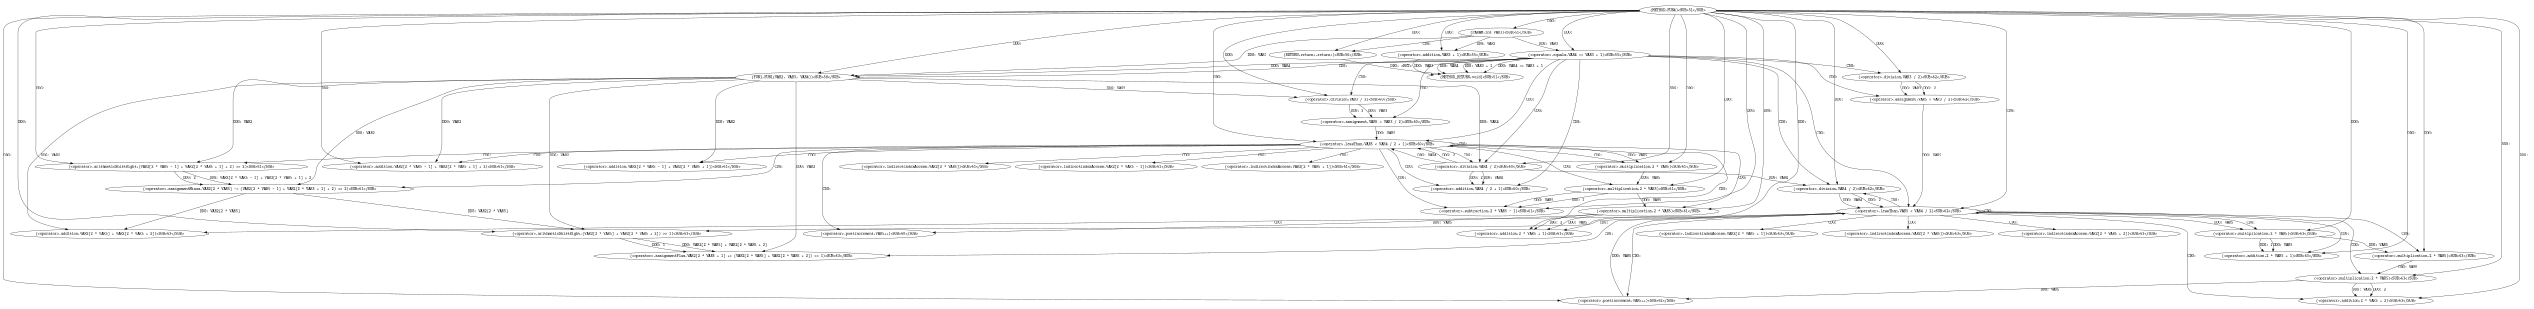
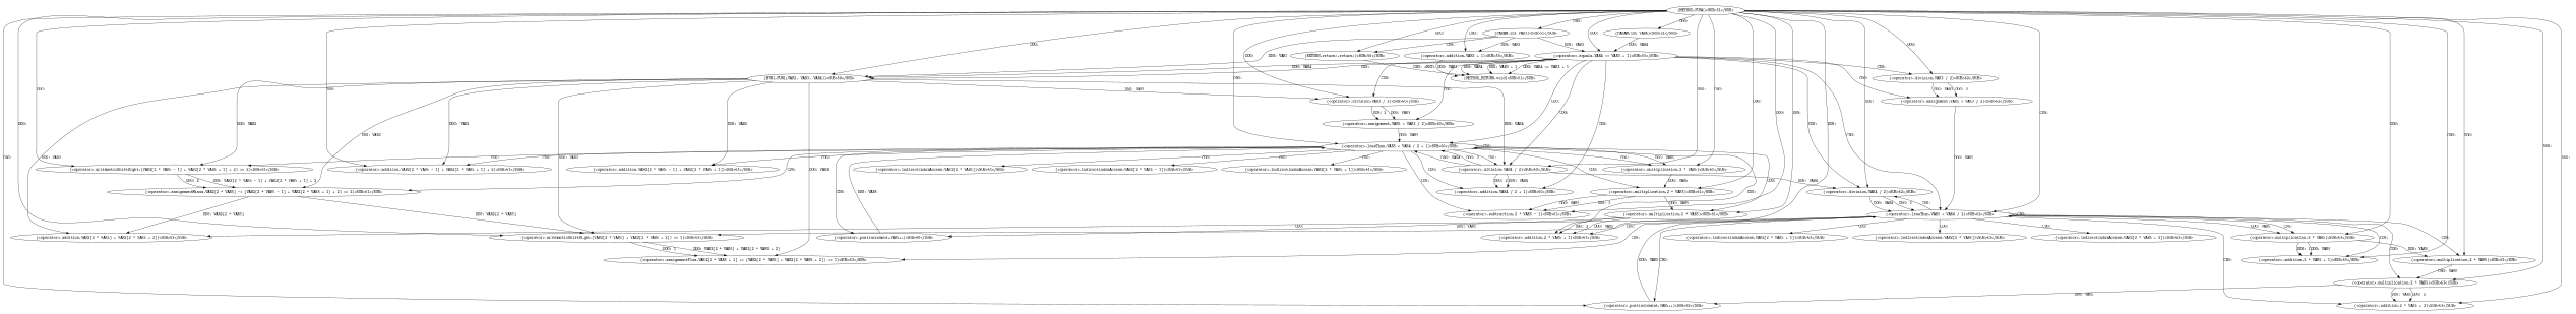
  digraph {
    fontname="Courier Prime"
    node [fontname="Courier Prime"]
    edge [fontname="Courier Prime"]
    n1 [label="(METHOD,FUN4)<SUB>51</SUB>"]
    n2 [label="(PARAM,int VAR3)<SUB>51</SUB>"]
+   n3 [label="(PARAM,int VAR4)<SUB>51</SUB>"]
    n4 [label="(FUN1,FUN1(VAR2, VAR3, VAR4))<SUB>58</SUB>"]
    n5 [label="(&lt;operator&gt;.equals,VAR4 == VAR3 + 1)<SUB>55</SUB>"]
    n6 [label="(&lt;operator&gt;.lessThan,VAR5 &lt; VAR4 / 2 + 1)<SUB>60</SUB>"]
    n7 [label="(&lt;operator&gt;.lessThan,VAR5 &lt; VAR4 / 2)<SUB>62</SUB>"]
    n8 [label="(&lt;operator&gt;.postIncrement,VAR5++)<SUB>62</SUB>"]
    n9 [label="(RETURN,return;,return;)<SUB>56</SUB>"]
    n10 [label="(&lt;operator&gt;.addition,VAR3 + 1)<SUB>55</SUB>"]
    n11 [label="(&lt;operator&gt;.arithmeticShiftRight,(VAR2[2 * VAR5 - 1] + VAR2[2 * VAR5 + 1] + 2) &gt;&gt; 2)<SUB>61</SUB>"]
    n12 [label="(&lt;operator&gt;.division,VAR4 / 2)<SUB>62</SUB>"]
    n13 [label="(&lt;operator&gt;.arithmeticShiftRight,(VAR2[2 * VAR5] + VAR2[2 * VAR5 + 2]) &gt;&gt; 1)<SUB>63</SUB>"]
    n14 [label="(&lt;operator&gt;.division,VAR3 / 2)<SUB>60</SUB>"]
    n15 [label="(&lt;operator&gt;.division,VAR4 / 2)<SUB>60</SUB>"]
    n16 [label="(&lt;operator&gt;.multiplication,2 * VAR5)<SUB>61</SUB>"]
    n17 [label="(&lt;operator&gt;.addition,VAR2[2 * VAR5 - 1] + VAR2[2 * VAR5 + 1] + 2)<SUB>61</SUB>"]
    n18 [label="(&lt;operator&gt;.division,VAR3 / 2)<SUB>62</SUB>"]
    n19 [label="(&lt;operator&gt;.addition,2 * VAR5 + 1)<SUB>63</SUB>"]
    n20 [label="(&lt;operator&gt;.multiplication,2 * VAR5)<SUB>63</SUB>"]
    n21 [label="(&lt;operator&gt;.multiplication,2 * VAR5)<SUB>63</SUB>"]
    n22 [label="(&lt;operator&gt;.addition,2 * VAR5 + 2)<SUB>63</SUB>"]
    n23 [label="(&lt;operator&gt;.subtraction,2 * VAR5 - 1)<SUB>61</SUB>"]
    n24 [label="(&lt;operator&gt;.addition,2 * VAR5 + 1)<SUB>61</SUB>"]
    n25 [label="(&lt;operator&gt;.multiplication,2 * VAR5)<SUB>63</SUB>"]
    n26 [label="(&lt;operator&gt;.multiplication,2 * VAR5)<SUB>61</SUB>"]
    n27 [label="(&lt;operator&gt;.multiplication,2 * VAR5)<SUB>61</SUB>"]
    n28 [label="(&lt;operator&gt;.assignmentMinus,VAR2[2 * VAR5] -= (VAR2[2 * VAR5 - 1] + VAR2[2 * VAR5 + 1] + 2) &gt;&gt; 2)<SUB>61</SUB>"]
    n29 [label="(&lt;operator&gt;.assignmentPlus,VAR2[2 * VAR5 + 1] += (VAR2[2 * VAR5] + VAR2[2 * VAR5 + 2]) &gt;&gt; 1)<SUB>63</SUB>"]
    n30 [label="(&lt;operator&gt;.addition,VAR2[2 * VAR5] + VAR2[2 * VAR5 + 2])<SUB>63</SUB>"]
    n31 [label="(&lt;operator&gt;.addition,VAR2[2 * VAR5 - 1] + VAR2[2 * VAR5 + 1])<SUB>61</SUB>"]
    n32 [label="(&lt;operator&gt;.addition,VAR4 / 2 + 1)<SUB>60</SUB>"]
    n33 [label="(METHOD_RETURN,void)<SUB>51</SUB>"]
    n34 [label="(&lt;operator&gt;.assignment,VAR5 = VAR3 / 2)<SUB>60</SUB>"]
    n35 [label="(&lt;operator&gt;.assignment,VAR5 = VAR3 / 2)<SUB>62</SUB>"]
    n36 [label="(&lt;operator&gt;.postIncrement,VAR5++)<SUB>60</SUB>"]
    n37 [label="(&lt;operator&gt;.indirectIndexAccess,VAR2[2 * VAR5])<SUB>61</SUB>"]
    n38 [label="(&lt;operator&gt;.indirectIndexAccess,VAR2[2 * VAR5 - 1])<SUB>61</SUB>"]
    n39 [label="(&lt;operator&gt;.indirectIndexAccess,VAR2[2 * VAR5 + 1])<SUB>61</SUB>"]
    n40 [label="(&lt;operator&gt;.indirectIndexAccess,VAR2[2 * VAR5 + 1])<SUB>63</SUB>"]
    n41 [label="(&lt;operator&gt;.indirectIndexAccess,VAR2[2 * VAR5])<SUB>63</SUB>"]
    n42 [label="(&lt;operator&gt;.indirectIndexAccess,VAR2[2 * VAR5 + 2])<SUB>63</SUB>"]
    n1 -> n2 [label="DDG: "]
+   n1 -> n3 [label="DDG: "]
    n1 -> n4 [label="DDG: "]
    n1 -> n5 [label="DDG: "]
    n1 -> n6 [label="DDG: "]
    n1 -> n7 [label="CDG: "]
    n1 -> n8 [label="DDG: "]
    n1 -> n9 [label="DDG: "]
    n1 -> n10 [label="DDG: "]
    n1 -> n11 [label="DDG: "]
    n1 -> n12 [label="DDG: "]
    n1 -> n13 [label="DDG: "]
    n1 -> n14 [label="DDG: "]
    n1 -> n15 [label="DDG: "]
    n1 -> n16 [label="DDG: "]
    n1 -> n17 [label="DDG: "]
    n1 -> n18 [label="DDG: "]
    n1 -> n19 [label="DDG: "]
    n1 -> n20 [label="DDG: "]
    n1 -> n21 [label="DDG: "]
    n1 -> n22 [label="DDG: "]
    n1 -> n23 [label="DDG: "]
    n1 -> n24 [label="DDG: "]
    n1 -> n25 [label="DDG: "]
    n1 -> n26 [label="DDG: "]
    n1 -> n27 [label="DDG: "]
    n2 -> n4 [label="DDG: VAR3"]
    n2 -> n5 [label="DDG: VAR3"]
    n2 -> n9 [label="CDG: "]
    n2 -> n10 [label="DDG: VAR3"]
+   n3 -> n5 [label="DDG: VAR4"]
    n4 -> n11 [label="DDG: VAR2"]
    n4 -> n13 [label="DDG: VAR2"]
    n4 -> n14 [label="DDG: VAR3"]
    n4 -> n15 [label="DDG: VAR4"]
    n4 -> n17 [label="DDG: VAR2"]
    n4 -> n28 [label="DDG: VAR2"]
    n4 -> n29 [label="DDG: VAR2"]
    n4 -> n30 [label="DDG: VAR2"]
    n4 -> n31 [label="DDG: VAR2"]
    n5 -> n4 [label="DDG: VAR4"]
    n5 -> n4 [label="CDG: "]
    n5 -> n6 [label="CDG: "]
    n5 -> n7 [label="CDG: "]
    n5 -> n12 [label="CDG: "]
    n5 -> n14 [label="CDG: "]
    n5 -> n15 [label="CDG: "]
    n5 -> n18 [label="CDG: "]
    n5 -> n32 [label="CDG: "]
    n5 -> n33 [label="DDG: VAR4"]
    n5 -> n33 [label="DDG: VAR3 + 1"]
    n5 -> n33 [label="DDG: VAR4 == VAR3 + 1"]
    n5 -> n34 [label="CDG: "]
    n5 -> n35 [label="CDG: "]
    n6 -> n6 [label="CDG: "]
    n6 -> n11 [label="CDG: "]
    n6 -> n15 [label="CDG: "]
    n6 -> n16 [label="DDG: VAR5"]
    n6 -> n16 [label="CDG: "]
    n6 -> n17 [label="CDG: "]
    n6 -> n23 [label="CDG: "]
    n6 -> n24 [label="CDG: "]
    n6 -> n26 [label="CDG: "]
    n6 -> n27 [label="CDG: "]
    n6 -> n28 [label="CDG: "]
    n6 -> n31 [label="CDG: "]
    n6 -> n32 [label="CDG: "]
    n6 -> n36 [label="CDG: "]
    n6 -> n37 [label="CDG: "]
    n6 -> n38 [label="CDG: "]
    n6 -> n39 [label="CDG: "]
    n7 -> n7 [label="CDG: "]
    n7 -> n8 [label="CDG: "]
    n7 -> n12 [label="CDG: "]
    n7 -> n13 [label="CDG: "]
    n7 -> n19 [label="CDG: "]
    n7 -> n20 [label="DDG: VAR5"]
    n7 -> n20 [label="CDG: "]
    n7 -> n21 [label="CDG: "]
    n7 -> n22 [label="CDG: "]
    n7 -> n25 [label="CDG: "]
    n7 -> n29 [label="CDG: "]
    n7 -> n30 [label="CDG: "]
    n7 -> n40 [label="CDG: "]
    n7 -> n41 [label="CDG: "]
    n7 -> n42 [label="CDG: "]
    n8 -> n7 [label="DDG: VAR5"]
    n9 -> n33 [label="DDG: &lt;RET&gt;"]
    n10 -> n33 [label="DDG: VAR3"]
    n11 -> n28 [label="DDG: VAR2[2 * VAR5 - 1] + VAR2[2 * VAR5 + 1] + 2"]
    n11 -> n28 [label="DDG: 2"]
    n12 -> n7 [label="DDG: VAR4"]
    n12 -> n7 [label="DDG: 2"]
    n13 -> n29 [label="DDG: VAR2[2 * VAR5] + VAR2[2 * VAR5 + 2]"]
    n13 -> n29 [label="DDG: 1"]
    n14 -> n34 [label="DDG: VAR3"]
    n14 -> n34 [label="DDG: 2"]
    n15 -> n6 [label="DDG: VAR4"]
    n15 -> n6 [label="DDG: 2"]
    n15 -> n12 [label="DDG: VAR4"]
    n15 -> n32 [label="DDG: VAR4"]
    n15 -> n32 [label="DDG: 2"]
    n16 -> n26 [label="DDG: VAR5"]
    n18 -> n35 [label="DDG: VAR3"]
    n18 -> n35 [label="DDG: 2"]
    n20 -> n19 [label="DDG: 2"]
    n20 -> n19 [label="DDG: VAR5"]
    n20 -> n21 [label="DDG: VAR5"]
    n21 -> n25 [label="DDG: VAR5"]
    n25 -> n8 [label="DDG: VAR5"]
    n25 -> n22 [label="DDG: 2"]
    n25 -> n22 [label="DDG: VAR5"]
    n26 -> n23 [label="DDG: 2"]
    n26 -> n23 [label="DDG: VAR5"]
    n26 -> n27 [label="DDG: VAR5"]
    n27 -> n24 [label="DDG: 2"]
    n27 -> n24 [label="DDG: VAR5"]
    n27 -> n36 [label="DDG: VAR5"]
    n28 -> n13 [label="DDG: VAR2[2 * VAR5]"]
    n28 -> n30 [label="DDG: VAR2[2 * VAR5]"]
    n34 -> n6 [label="DDG: VAR5"]
    n35 -> n7 [label="DDG: VAR5"]
+   n36 -> n6 [label="DDG: VAR5"]
  }
